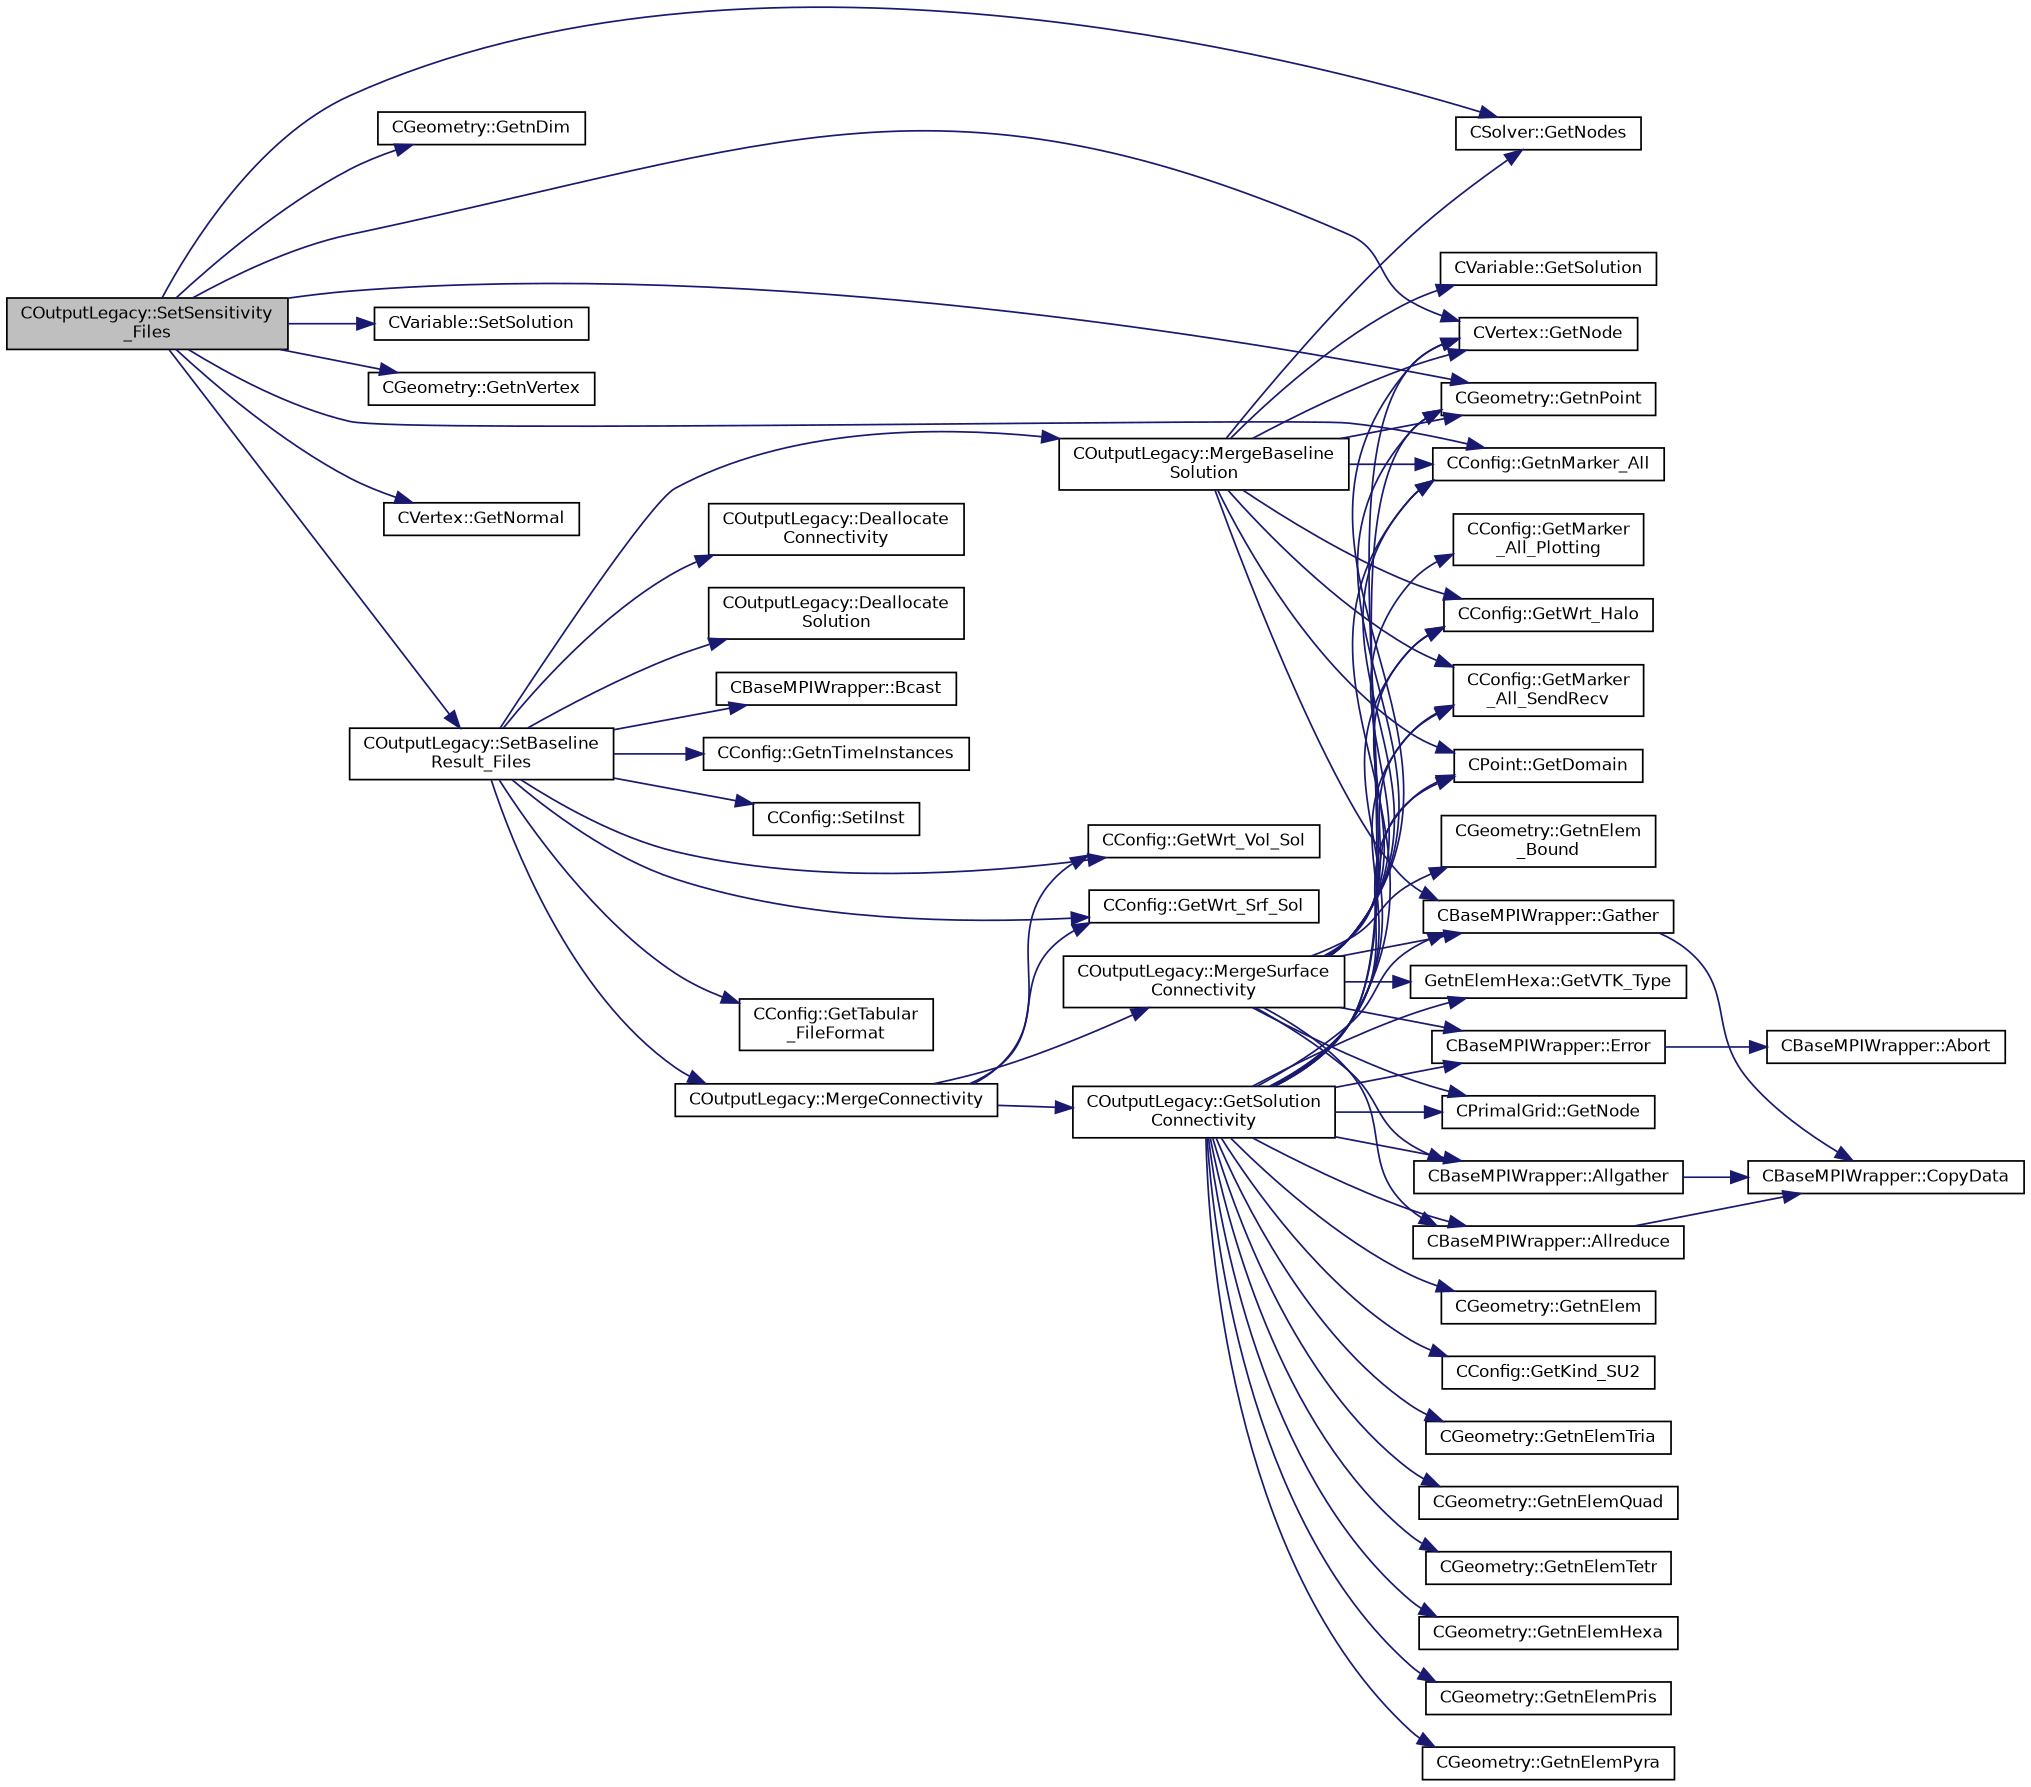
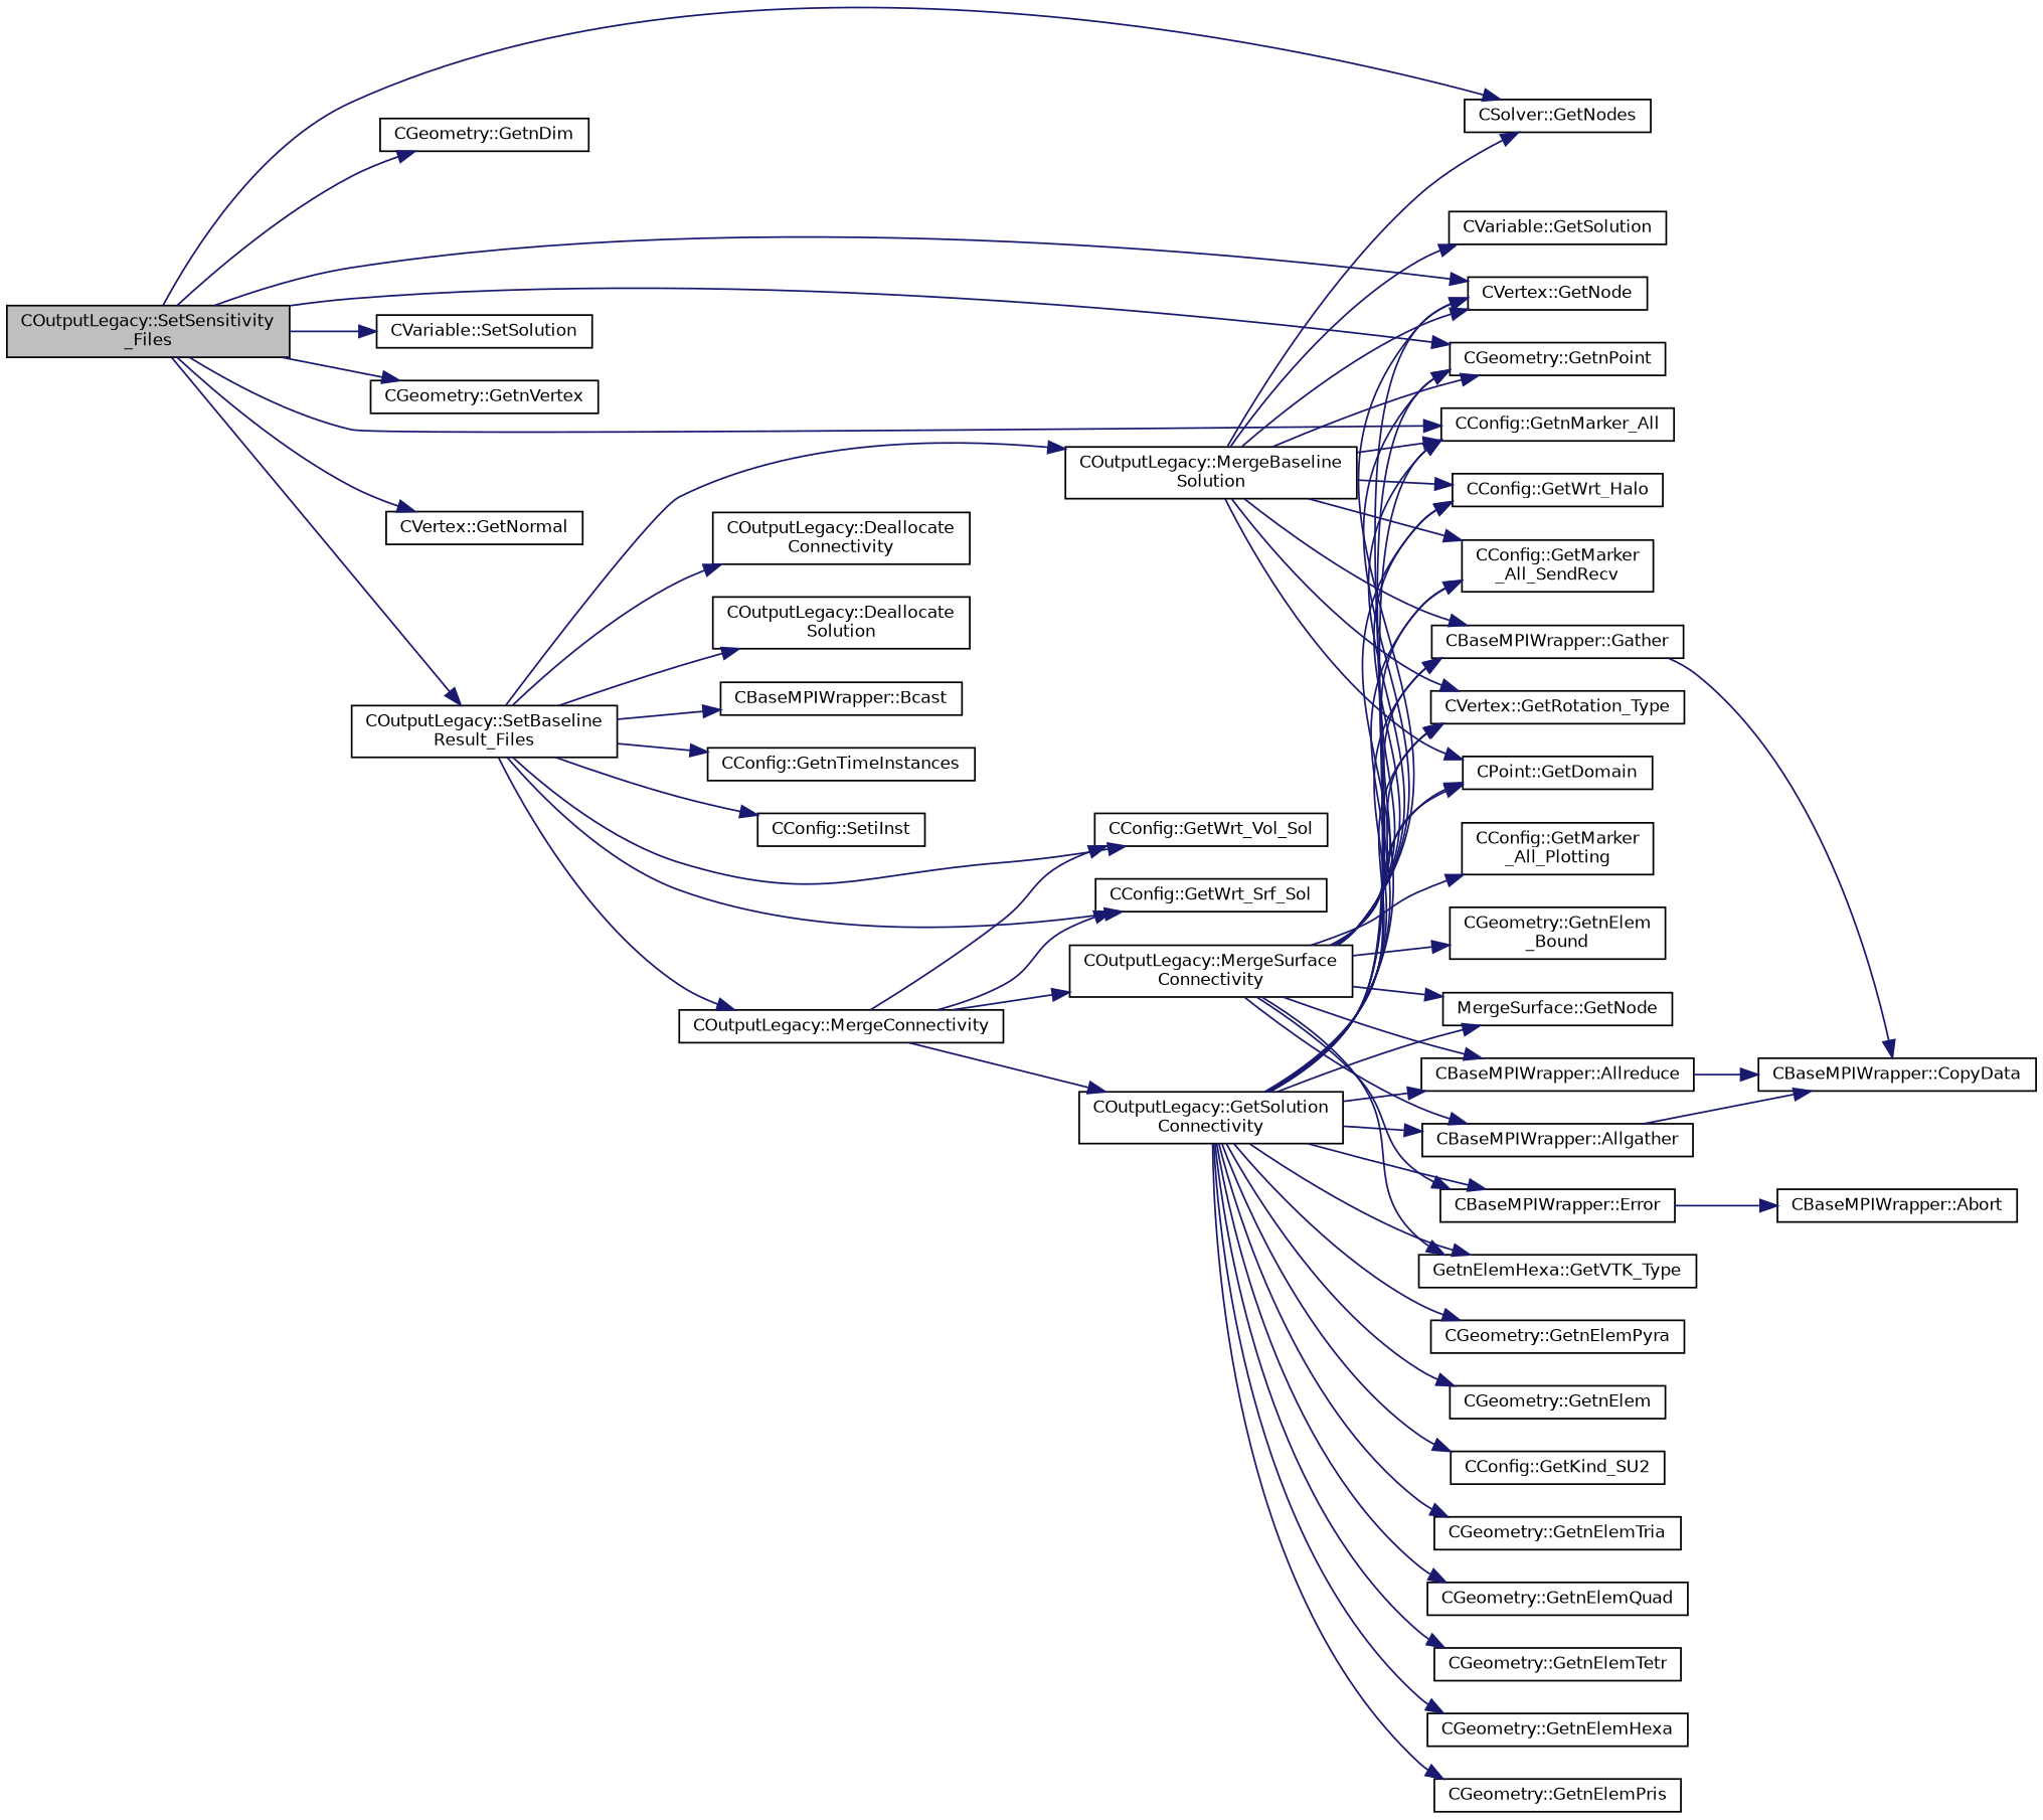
  digraph {
    rankdir=LR
    node [color=black fillcolor=white fontname=Helvetica fontsize=10 shape=record style=filled]
    edge [color=midnightblue fontname=Helvetica fontsize=10 labelfontname=Helvetica labelfontsize=10 style=solid]
    n1 [fillcolor=grey75 fontcolor=black height=0.2 label="COutputLegacy::SetSensitivity\l_Files" width=0.4]
    n2 [height=0.2 label="CGeometry::GetnPoint" width=0.4]
    n3 [height=0.2 label="CGeometry::GetnDim" width=0.4]
    n4 [height=0.2 label="CConfig::GetnMarker_All" width=0.4]
    n5 [height=0.2 label="CSolver::GetNodes" width=0.4]
    n6 [height=0.2 label="CVariable::SetSolution" width=0.4]
    n7 [height=0.2 label="CGeometry::GetnVertex" width=0.4]
    n8 [height=0.2 label="CVertex::GetNode" width=0.4]
    n9 [height=0.2 label="CVertex::GetNormal" width=0.4]
    n10 [height=0.2 label="COutputLegacy::SetBaseline\lResult_Files" width=0.4]
    n11 [height=0.2 label="CConfig::GetnTimeInstances" width=0.4]
    n12 [height=0.2 label="CConfig::SetiInst" width=0.4]
    n13 [height=0.2 label="CConfig::GetWrt_Vol_Sol" width=0.4]
    n14 [height=0.2 label="CConfig::GetWrt_Srf_Sol" width=0.4]
-   n15 [height=0.2 label="CConfig::GetTabular\l_FileFormat" width=0.4]
    n16 [height=0.2 label="COutputLegacy::MergeConnectivity" width=0.4]
    n17 [height=0.2 label="COutputLegacy::MergeBaseline\lSolution" width=0.4]
    n18 [height=0.2 label="COutputLegacy::Deallocate\lConnectivity" width=0.4]
    n19 [height=0.2 label="COutputLegacy::Deallocate\lSolution" width=0.4]
    n20 [height=0.2 label="CBaseMPIWrapper::Bcast" width=0.4]
    n21 [height=0.2 label="COutputLegacy::GetSolution\lConnectivity" width=0.4]
    n22 [height=0.2 label="COutputLegacy::MergeSurface\lConnectivity" width=0.4]
    n23 [height=0.2 label="CConfig::GetWrt_Halo" width=0.4]
    n24 [height=0.2 label="CBaseMPIWrapper::Gather" width=0.4]
    n25 [height=0.2 label="CConfig::GetMarker\l_All_SendRecv" width=0.4]
+   n26 [height=0.2 label="CVertex::GetRotation_Type" width=0.4]
    n27 [height=0.2 label="CPoint::GetDomain" width=0.4]
    n28 [height=0.2 label="CVariable::GetSolution" width=0.4]
    n29 [height=0.2 label="CConfig::GetKind_SU2" width=0.4]
    n30 [height=0.2 label="CGeometry::GetnElemTria" width=0.4]
    n31 [height=0.2 label="CGeometry::GetnElemQuad" width=0.4]
    n32 [height=0.2 label="CGeometry::GetnElemTetr" width=0.4]
    n33 [height=0.2 label="CGeometry::GetnElemHexa" width=0.4]
    n34 [height=0.2 label="CGeometry::GetnElemPris" width=0.4]
    n35 [height=0.2 label="CGeometry::GetnElemPyra" width=0.4]
    n36 [height=0.2 label="CBaseMPIWrapper::Error" width=0.4]
    n37 [height=0.2 label="CBaseMPIWrapper::Allreduce" width=0.4]
    n38 [height=0.2 label="CBaseMPIWrapper::Allgather" width=0.4]
    n39 [height=0.2 label="CGeometry::GetnElem" width=0.4]
    n40 [height=0.2 label="GetnElemHexa::GetVTK_Type" width=0.4]
-   n41 [height=0.2 label="CPrimalGrid::GetNode" width=0.4]
+   n41 [height=0.2 label="MergeSurface::GetNode" width=0.4]
    n42 [height=0.2 label="CConfig::GetMarker\l_All_Plotting" width=0.4]
    n43 [height=0.2 label="CGeometry::GetnElem\l_Bound" width=0.4]
    n44 [height=0.2 label="CBaseMPIWrapper::Abort" width=0.4]
    n45 [height=0.2 label="CBaseMPIWrapper::CopyData" width=0.4]
    n1 -> n2
    n1 -> n3
    n1 -> n4
    n1 -> n5
    n1 -> n6
    n1 -> n7
    n1 -> n8
    n1 -> n9
    n1 -> n10
    n10 -> n11
    n10 -> n12
    n10 -> n13
    n10 -> n14
-   n10 -> n15
    n10 -> n16
    n10 -> n17
    n10 -> n18
    n10 -> n19
    n10 -> n20
    n16 -> n13
    n16 -> n14
    n16 -> n21
    n16 -> n22
    n17 -> n2
    n17 -> n4
    n17 -> n5
    n17 -> n8
    n17 -> n23
    n17 -> n24
    n17 -> n25
+   n17 -> n26
    n17 -> n27
    n17 -> n28
    n21 -> n2
    n21 -> n4
    n21 -> n8
    n21 -> n23
    n21 -> n24
    n21 -> n25
+   n21 -> n26
    n21 -> n27
    n21 -> n29
    n21 -> n30
    n21 -> n31
    n21 -> n32
    n21 -> n33
    n21 -> n34
    n21 -> n35
    n21 -> n36
    n21 -> n37
    n21 -> n38
    n21 -> n39
    n21 -> n40
    n21 -> n41
    n22 -> n2
    n22 -> n4
    n22 -> n8
    n22 -> n23
    n22 -> n24
    n22 -> n25
+   n22 -> n26
    n22 -> n27
    n22 -> n36
    n22 -> n37
    n22 -> n38
    n22 -> n40
    n22 -> n41
    n22 -> n42
    n22 -> n43
    n24 -> n45
    n36 -> n44
    n37 -> n45
    n38 -> n45
  }
